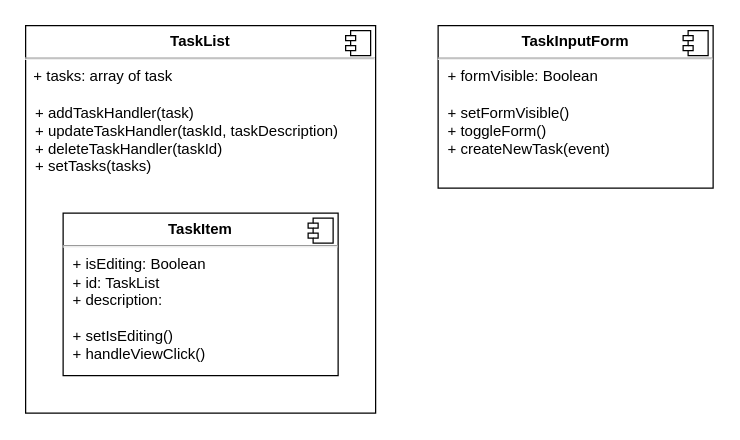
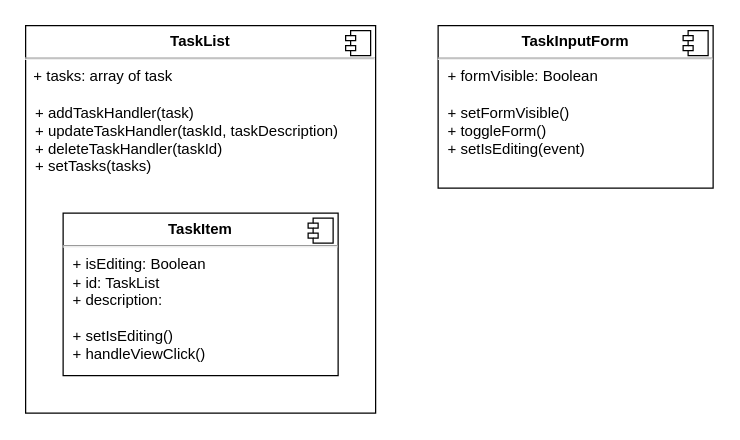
  <mxCell id="0" />
  <mxCell id="1" parent="0" />
  <mxCell id="2" value="&lt;p style=&quot;margin:0px;margin-top:6px;text-align:center;&quot;&gt;&lt;b&gt;TaskList&lt;/b&gt;&lt;/p&gt;&lt;hr&gt;&amp;nbsp; + tasks: array of task&lt;br&gt;&lt;br&gt;&lt;p style=&quot;margin:0px;margin-left:8px;&quot;&gt;+ addTaskHandler(task)&lt;/p&gt;&lt;p style=&quot;margin:0px;margin-left:8px;&quot;&gt;+ updateTaskHandler(taskId, taskDescription)&lt;/p&gt;&lt;p style=&quot;margin:0px;margin-left:8px;&quot;&gt;+ deleteTaskHandler(taskId)&lt;/p&gt;&lt;p style=&quot;margin:0px;margin-left:8px;&quot;&gt;+ setTasks(tasks)&lt;/p&gt;&lt;p style=&quot;margin:0px;margin-left:8px;&quot;&gt;&lt;br&gt;&lt;/p&gt;" style="align=left;overflow=fill;html=1;dropTarget=0;" vertex="1" parent="1"><mxGeometry x="20" y="20" width="280" height="310" as="geometry" /></mxCell>
  <mxCell id="3" value="" style="shape=component;jettyWidth=8;jettyHeight=4;" vertex="1" parent="2"><mxGeometry x="1" width="20" height="20" relative="1" as="geometry"><mxPoint x="-24" y="4" as="offset" /></mxGeometry></mxCell>
  <mxCell id="4" value="&lt;p style=&quot;margin:0px;margin-top:6px;text-align:center;&quot;&gt;&lt;b&gt;TaskItem&lt;/b&gt;&lt;/p&gt;&lt;hr&gt;&lt;p style=&quot;margin:0px;margin-left:8px;&quot;&gt;+ isEditing: Boolean&lt;/p&gt;&lt;p style=&quot;margin:0px;margin-left:8px;&quot;&gt;+ id: TaskList&lt;/p&gt;&lt;p style=&quot;margin:0px;margin-left:8px;&quot;&gt;+ description:&amp;nbsp;&lt;/p&gt;&lt;p style=&quot;margin:0px;margin-left:8px;&quot;&gt;&lt;br&gt;&lt;/p&gt;&lt;p style=&quot;margin:0px;margin-left:8px;&quot;&gt;+ setIsEditing()&lt;/p&gt;&lt;p style=&quot;margin:0px;margin-left:8px;&quot;&gt;+ handleViewClick()&lt;/p&gt;" style="align=left;overflow=fill;html=1;dropTarget=0;" vertex="1" parent="1"><mxGeometry x="50" y="170" width="220" height="130" as="geometry" /></mxCell>
  <mxCell id="5" value="" style="shape=component;jettyWidth=8;jettyHeight=4;" vertex="1" parent="4"><mxGeometry x="1" width="20" height="20" relative="1" as="geometry"><mxPoint x="-24" y="4" as="offset" /></mxGeometry></mxCell>
- <mxCell id="6" value="&lt;p style=&quot;margin:0px;margin-top:6px;text-align:center;&quot;&gt;&lt;b&gt;TaskInputForm&lt;/b&gt;&lt;/p&gt;&lt;hr&gt;&lt;p style=&quot;margin:0px;margin-left:8px;&quot;&gt;+ formVisible: Boolean&lt;/p&gt;&lt;p style=&quot;margin:0px;margin-left:8px;&quot;&gt;&lt;br&gt;&lt;/p&gt;&lt;p style=&quot;margin:0px;margin-left:8px;&quot;&gt;+ setFormVisible()&lt;/p&gt;&lt;p style=&quot;margin:0px;margin-left:8px;&quot;&gt;+ toggleForm()&lt;/p&gt;&lt;p style=&quot;margin:0px;margin-left:8px;&quot;&gt;+ createNewTask(event)&lt;/p&gt;" style="align=left;overflow=fill;html=1;dropTarget=0;" vertex="1" parent="1"><mxGeometry x="350" y="20" width="220" height="130" as="geometry" /></mxCell>
+ <mxCell id="6" value="&lt;p style=&quot;margin:0px;margin-top:6px;text-align:center;&quot;&gt;&lt;b&gt;TaskInputForm&lt;/b&gt;&lt;/p&gt;&lt;hr&gt;&lt;p style=&quot;margin:0px;margin-left:8px;&quot;&gt;+ formVisible: Boolean&lt;/p&gt;&lt;p style=&quot;margin:0px;margin-left:8px;&quot;&gt;&lt;br&gt;&lt;/p&gt;&lt;p style=&quot;margin:0px;margin-left:8px;&quot;&gt;+ setFormVisible()&lt;/p&gt;&lt;p style=&quot;margin:0px;margin-left:8px;&quot;&gt;+ toggleForm()&lt;/p&gt;&lt;p style=&quot;margin:0px;margin-left:8px;&quot;&gt;+ setIsEditing(event)&lt;/p&gt;" style="align=left;overflow=fill;html=1;dropTarget=0;" vertex="1" parent="1"><mxGeometry x="350" y="20" width="220" height="130" as="geometry" /></mxCell>
  <mxCell id="7" value="" style="shape=component;jettyWidth=8;jettyHeight=4;" vertex="1" parent="6"><mxGeometry x="1" width="20" height="20" relative="1" as="geometry"><mxPoint x="-24" y="4" as="offset" /></mxGeometry></mxCell>
